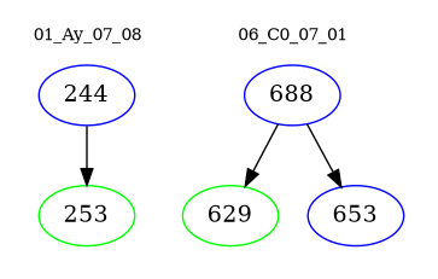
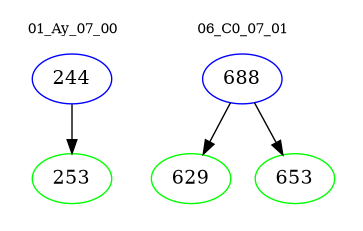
  digraph {
    node [color=blue]
    edge [color=black]
    n1 [label=244]
    n2 [color=green label=253]
    n3 [label=688]
    n4 [color=green label=629]
-   n5 [label=653]
+   n5 [color=green label=653]
    subgraph cluster_1 {
      color=white
      fontsize=10
-     label="01_Ay_07_08"
+     label="01_Ay_07_00"
      n1
      n2
    }
    subgraph cluster_2 {
      color=white
      fontsize=10
      label="06_C0_07_01"
      n3
      n4
      n5
    }
    n1 -> n2
    n3 -> n4
    n3 -> n5
  }
